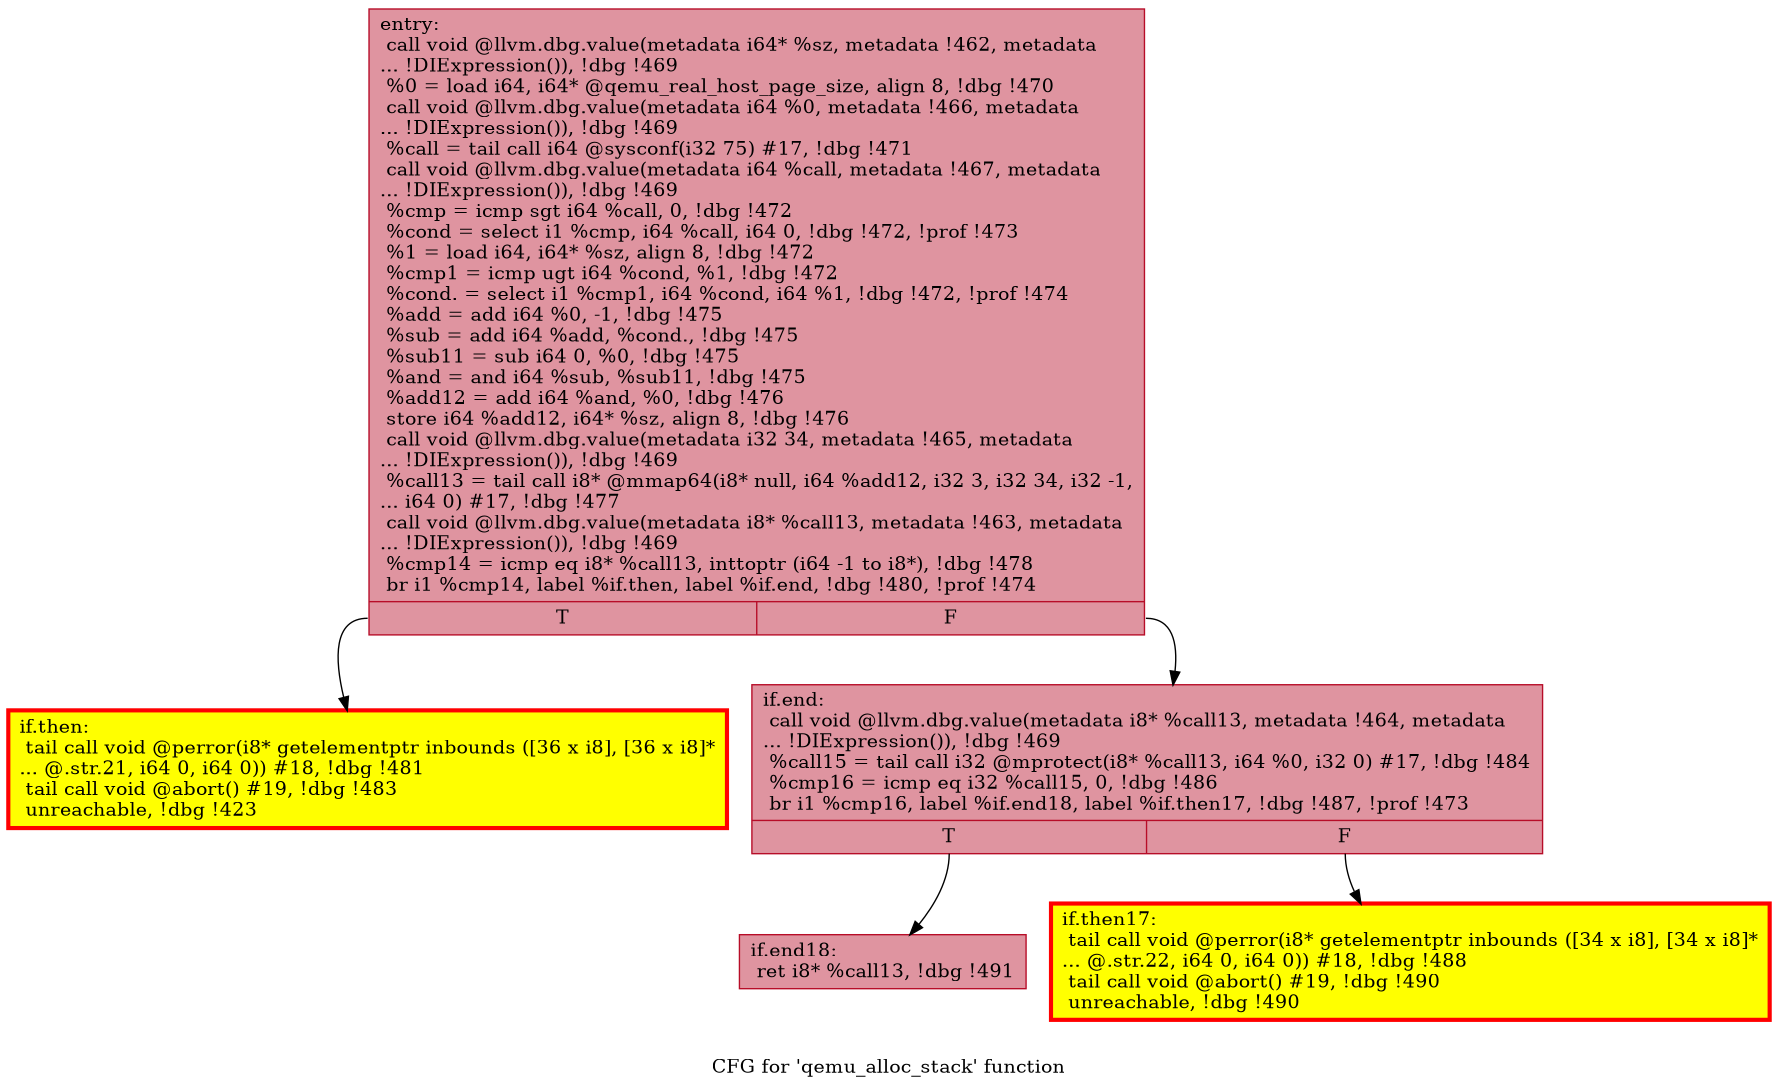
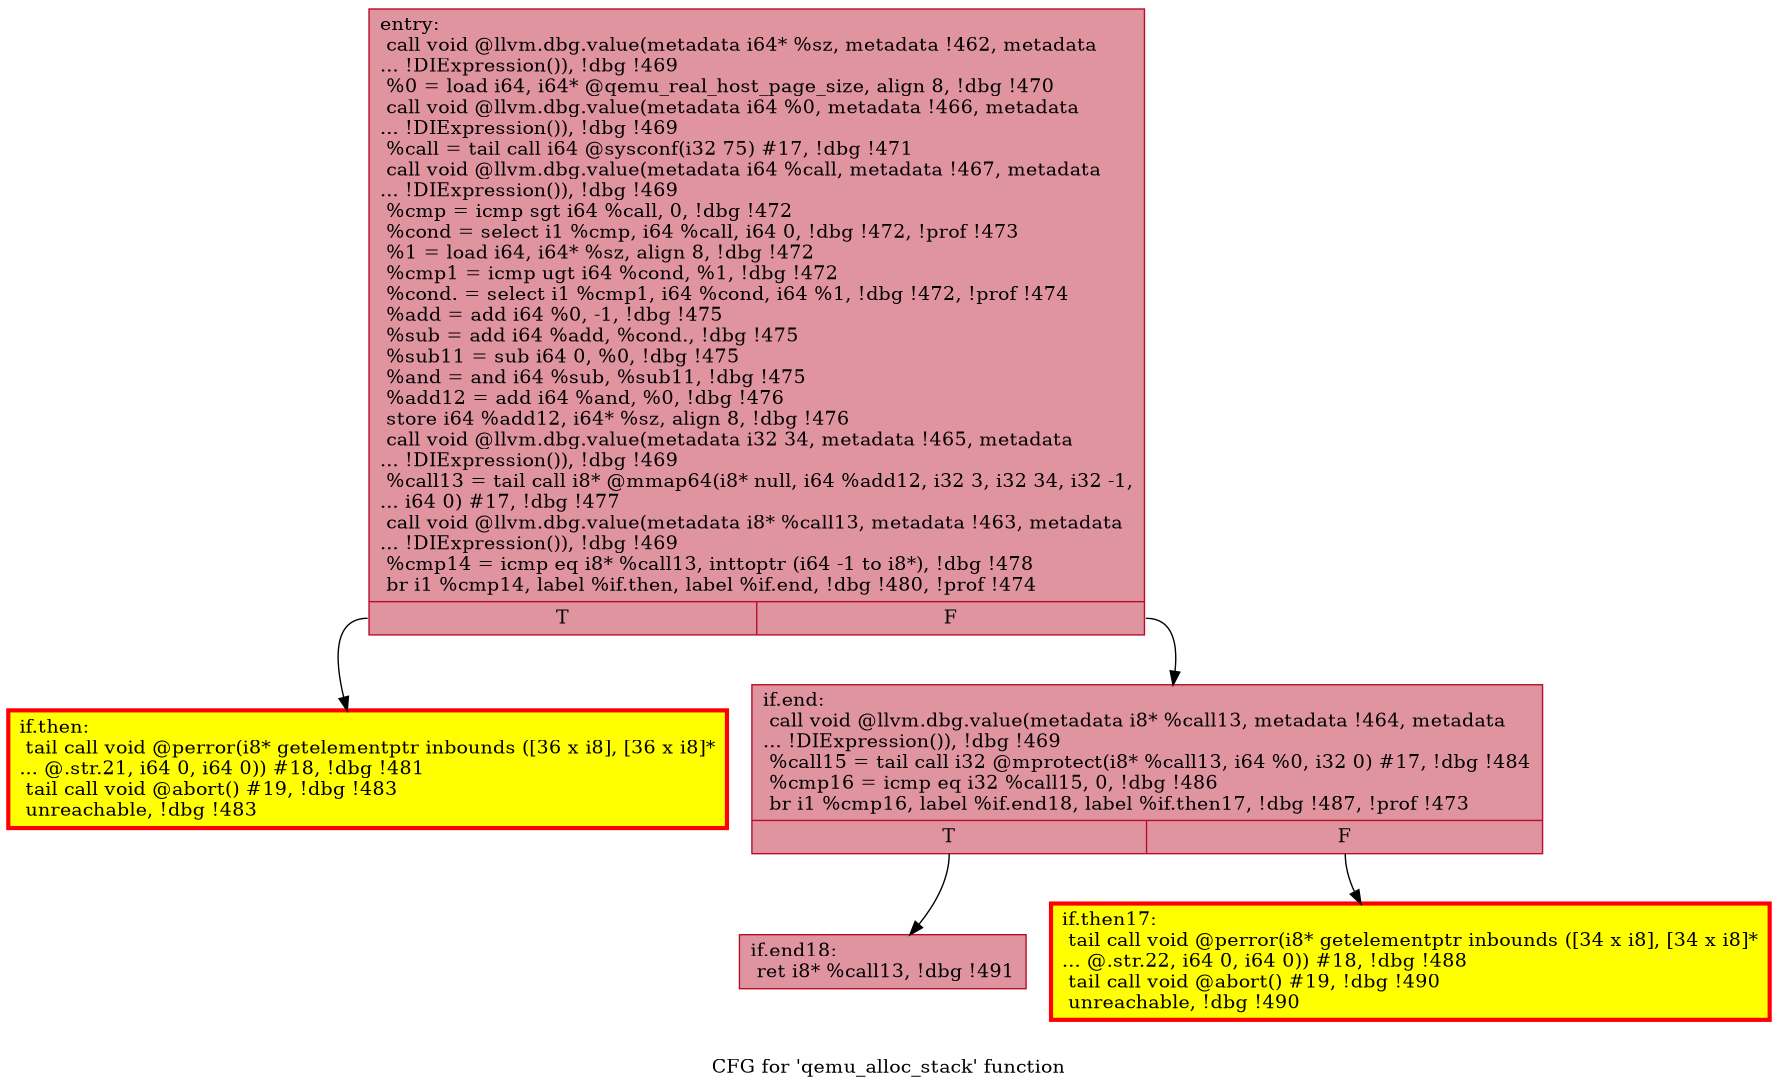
  digraph {
    label="CFG for 'qemu_alloc_stack' function"
    node [color="#b70d28ff" fillcolor="#b70d2870" shape=record style=filled]
    edge [tailport=s0]
    n1 [label="{entry:\l  call void @llvm.dbg.value(metadata i64* %sz, metadata !462, metadata\l... !DIExpression()), !dbg !469\l  %0 = load i64, i64* @qemu_real_host_page_size, align 8, !dbg !470\l  call void @llvm.dbg.value(metadata i64 %0, metadata !466, metadata\l... !DIExpression()), !dbg !469\l  %call = tail call i64 @sysconf(i32 75) #17, !dbg !471\l  call void @llvm.dbg.value(metadata i64 %call, metadata !467, metadata\l... !DIExpression()), !dbg !469\l  %cmp = icmp sgt i64 %call, 0, !dbg !472\l  %cond = select i1 %cmp, i64 %call, i64 0, !dbg !472, !prof !473\l  %1 = load i64, i64* %sz, align 8, !dbg !472\l  %cmp1 = icmp ugt i64 %cond, %1, !dbg !472\l  %cond. = select i1 %cmp1, i64 %cond, i64 %1, !dbg !472, !prof !474\l  %add = add i64 %0, -1, !dbg !475\l  %sub = add i64 %add, %cond., !dbg !475\l  %sub11 = sub i64 0, %0, !dbg !475\l  %and = and i64 %sub, %sub11, !dbg !475\l  %add12 = add i64 %and, %0, !dbg !476\l  store i64 %add12, i64* %sz, align 8, !dbg !476\l  call void @llvm.dbg.value(metadata i32 34, metadata !465, metadata\l... !DIExpression()), !dbg !469\l  %call13 = tail call i8* @mmap64(i8* null, i64 %add12, i32 3, i32 34, i32 -1,\l... i64 0) #17, !dbg !477\l  call void @llvm.dbg.value(metadata i8* %call13, metadata !463, metadata\l... !DIExpression()), !dbg !469\l  %cmp14 = icmp eq i8* %call13, inttoptr (i64 -1 to i8*), !dbg !478\l  br i1 %cmp14, label %if.then, label %if.end, !dbg !480, !prof !474\l|{<s0>T|<s1>F}}"]
-   n2 [color=red fillcolor=yellow label="{if.then:                                          \l  tail call void @perror(i8* getelementptr inbounds ([36 x i8], [36 x i8]*\l... @.str.21, i64 0, i64 0)) #18, !dbg !481\l  tail call void @abort() #19, !dbg !483\l  unreachable, !dbg !423\l}" penwidth=3.0]
+   n2 [color=red fillcolor=yellow label="{if.then:                                          \l  tail call void @perror(i8* getelementptr inbounds ([36 x i8], [36 x i8]*\l... @.str.21, i64 0, i64 0)) #18, !dbg !481\l  tail call void @abort() #19, !dbg !483\l  unreachable, !dbg !483\l}" penwidth=3.0]
    n3 [label="{if.end:                                           \l  call void @llvm.dbg.value(metadata i8* %call13, metadata !464, metadata\l... !DIExpression()), !dbg !469\l  %call15 = tail call i32 @mprotect(i8* %call13, i64 %0, i32 0) #17, !dbg !484\l  %cmp16 = icmp eq i32 %call15, 0, !dbg !486\l  br i1 %cmp16, label %if.end18, label %if.then17, !dbg !487, !prof !473\l|{<s0>T|<s1>F}}"]
    n4 [label="{if.end18:                                         \l  ret i8* %call13, !dbg !491\l}"]
    n5 [color=red fillcolor=yellow label="{if.then17:                                        \l  tail call void @perror(i8* getelementptr inbounds ([34 x i8], [34 x i8]*\l... @.str.22, i64 0, i64 0)) #18, !dbg !488\l  tail call void @abort() #19, !dbg !490\l  unreachable, !dbg !490\l}" penwidth=3.0]
    n1 -> n2
    n1 -> n3 [tailport=s1]
    n3 -> n4
    n3 -> n5 [tailport=s1]
  }
